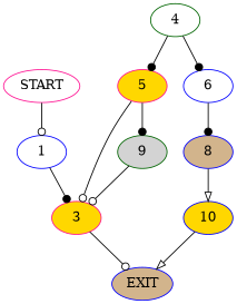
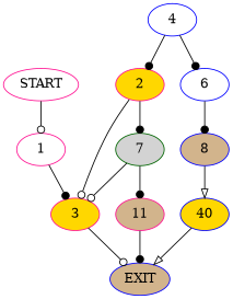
  digraph {
    node [color=blue fillcolor=white style=filled]
    edge [arrowhead=dot]
    n1 [color=deeppink label=START]
-   1
+   1 [color=deeppink]
    3 [color=deeppink fillcolor=gold]
    n4 [fillcolor=tan label=EXIT]
-   4 [color=darkgreen]
-   5 [color=deeppink fillcolor=gold]
+   4
+   5 [color=deeppink fillcolor=gold label=2]
    6
-   7 [color=darkgreen fillcolor=lightgrey label=9]
+   7 [color=darkgreen fillcolor=lightgrey]
    8 [fillcolor=tan]
-   10 [fillcolor=gold]
+   11 [color=deeppink fillcolor=tan]
+   10 [fillcolor=gold label=40]
    n1 -> 1 [arrowhead=odot]
    1 -> 3
    3 -> n4 [arrowhead=odot]
    4 -> 5
    4 -> 6
    5 -> 3 [arrowhead=odot]
    5 -> 7
    6 -> 8
    7 -> 3 [arrowhead=odot]
+   7 -> 11
    8 -> 10 [arrowhead=onormal]
+   11 -> n4
    10 -> n4 [arrowhead=onormal]
  }
